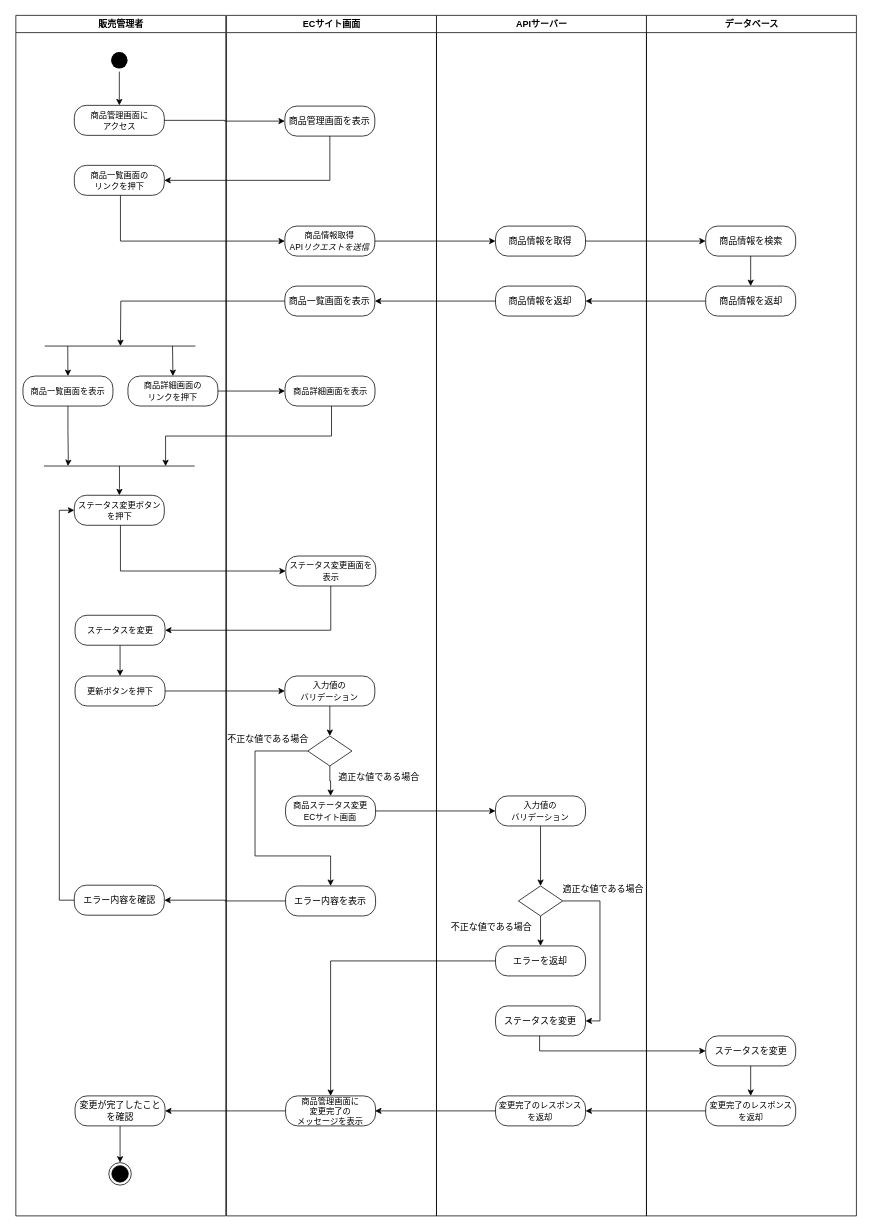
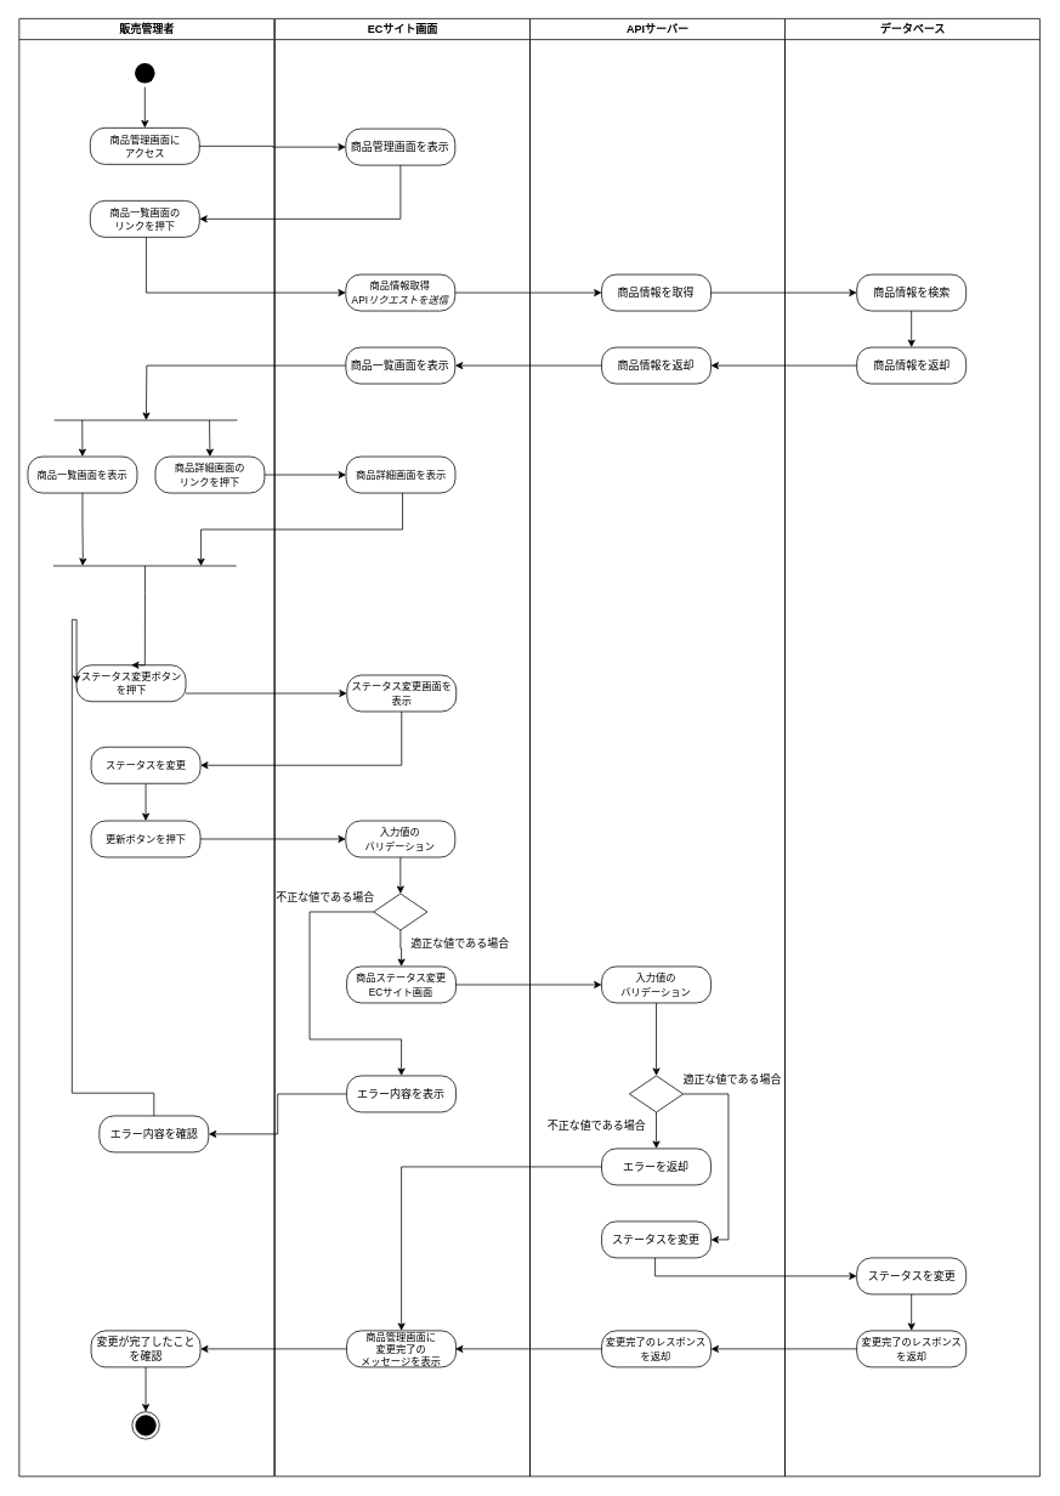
  <mxCell id="0" />
  <mxCell id="1" parent="0" />
  <mxCell id="2" value="販売管理者" style="swimlane;whiteSpace=wrap" vertex="1" parent="1"><mxGeometry x="20.5" y="20" width="280" height="1601" as="geometry" /></mxCell>
  <mxCell id="3" style="edgeStyle=orthogonalEdgeStyle;rounded=0;orthogonalLoop=1;jettySize=auto;html=1;entryX=0.5;entryY=0;entryDx=0;entryDy=0;" edge="1" parent="2" source="4" target="5"><mxGeometry relative="1" as="geometry" /></mxCell>
  <mxCell id="4" value="" style="ellipse;shape=startState;fillColor=#000000;strokeColor=none;" vertex="1" parent="2"><mxGeometry x="123" y="45" width="30" height="30" as="geometry" /></mxCell>
  <mxCell id="5" value="&lt;font style=&quot;font-size: 11px;&quot;&gt;商品管理画面に&lt;/font&gt;&lt;div&gt;&lt;font style=&quot;font-size: 11px;&quot;&gt;アクセス&lt;/font&gt;&lt;/div&gt;" style="rounded=1;whiteSpace=wrap;html=1;arcSize=40;" vertex="1" parent="2"><mxGeometry x="78" y="120" width="120" height="40" as="geometry" /></mxCell>
  <mxCell id="6" value="&lt;span style=&quot;font-size: 11px;&quot;&gt;商品一覧画面の&lt;/span&gt;&lt;div&gt;&lt;span style=&quot;font-size: 11px;&quot;&gt;リンクを押下&lt;/span&gt;&lt;/div&gt;" style="rounded=1;whiteSpace=wrap;html=1;arcSize=40;" vertex="1" parent="2"><mxGeometry x="78" y="200" width="120" height="40" as="geometry" /></mxCell>
- <mxCell id="7" value="&lt;span style=&quot;font-size: 11px;&quot;&gt;ステータス変更ボタンを押下&lt;/span&gt;" style="rounded=1;whiteSpace=wrap;html=1;arcSize=40;" vertex="1" parent="2"><mxGeometry x="78" y="640" width="120" height="40" as="geometry" /></mxCell>
+ <mxCell id="7" value="&lt;span style=&quot;font-size: 11px;&quot;&gt;ステータス変更ボタンを押下&lt;/span&gt;" style="rounded=1;whiteSpace=wrap;html=1;arcSize=40;" vertex="1" parent="2"><mxGeometry x="63" y="710" width="120" height="40" as="geometry" /></mxCell>
  <mxCell id="8" style="edgeStyle=orthogonalEdgeStyle;rounded=0;orthogonalLoop=1;jettySize=auto;html=1;entryX=0;entryY=0.5;entryDx=0;entryDy=0;" edge="1" parent="2" source="9" target="7"><mxGeometry relative="1" as="geometry"><Array as="points"><mxPoint x="58" y="1180" /><mxPoint x="58" y="660" /></Array></mxGeometry></mxCell>
- <mxCell id="9" value="&lt;font style=&quot;font-size: 12px;&quot;&gt;エラー内容を確認&lt;/font&gt;" style="rounded=1;whiteSpace=wrap;html=1;arcSize=40;" vertex="1" parent="2"><mxGeometry x="78" y="1160" width="120" height="40" as="geometry" /></mxCell>
+ <mxCell id="9" value="&lt;font style=&quot;font-size: 12px;&quot;&gt;エラー内容を確認&lt;/font&gt;" style="rounded=1;whiteSpace=wrap;html=1;arcSize=40;" vertex="1" parent="2"><mxGeometry x="88" y="1205" width="120" height="40" as="geometry" /></mxCell>
  <mxCell id="10" style="edgeStyle=orthogonalEdgeStyle;rounded=0;orthogonalLoop=1;jettySize=auto;html=1;entryX=0.5;entryY=0;entryDx=0;entryDy=0;" edge="1" parent="2" source="11" target="12"><mxGeometry relative="1" as="geometry" /></mxCell>
  <mxCell id="11" value="変更が完了したことを確認" style="rounded=1;whiteSpace=wrap;html=1;arcSize=40;" vertex="1" parent="2"><mxGeometry x="79" y="1441" width="120" height="40" as="geometry" /></mxCell>
  <mxCell id="12" value="" style="ellipse;html=1;shape=endState;fillColor=#000000;strokeColor=default;" vertex="1" parent="2"><mxGeometry x="124" y="1530" width="30" height="30" as="geometry" /></mxCell>
  <mxCell id="13" style="edgeStyle=orthogonalEdgeStyle;rounded=0;orthogonalLoop=1;jettySize=auto;html=1;entryX=0.5;entryY=0;entryDx=0;entryDy=0;" edge="1" parent="2" source="14" target="23"><mxGeometry relative="1" as="geometry" /></mxCell>
  <mxCell id="14" value="&lt;span style=&quot;font-size: 11px;&quot;&gt;ステータスを変更&lt;/span&gt;" style="rounded=1;whiteSpace=wrap;html=1;arcSize=40;" vertex="1" parent="2"><mxGeometry x="79" y="800" width="120" height="40" as="geometry" /></mxCell>
  <mxCell id="15" value="" style="line;strokeWidth=1;fillColor=none;align=left;verticalAlign=middle;spacingTop=-1;spacingLeft=3;spacingRight=3;rotatable=0;labelPosition=right;points=[];portConstraint=eastwest;strokeColor=inherit;fontStyle=0" vertex="1" parent="2"><mxGeometry x="38.5" y="437" width="201" height="8" as="geometry" /></mxCell>
  <mxCell id="16" value="&lt;span style=&quot;font-size: 11px;&quot;&gt;商品詳細画面の&lt;/span&gt;&lt;div&gt;&lt;span style=&quot;font-size: 11px;&quot;&gt;リンクを押下&lt;/span&gt;&lt;/div&gt;" style="rounded=1;whiteSpace=wrap;html=1;arcSize=40;" vertex="1" parent="2"><mxGeometry x="149.5" y="481" width="120" height="40" as="geometry" /></mxCell>
  <mxCell id="17" style="edgeStyle=orthogonalEdgeStyle;rounded=0;orthogonalLoop=1;jettySize=auto;html=1;entryX=0.159;entryY=0.498;entryDx=0;entryDy=0;entryPerimeter=0;" edge="1" parent="2" source="18" target="19"><mxGeometry relative="1" as="geometry"><mxPoint x="69.5" y="580" as="targetPoint" /><Array as="points"><mxPoint x="70" y="555" /><mxPoint x="70" y="555" /><mxPoint x="70" y="594" /></Array></mxGeometry></mxCell>
  <mxCell id="18" value="&lt;span style=&quot;font-size: 11px;&quot;&gt;商品一覧画面を表示&lt;/span&gt;" style="rounded=1;whiteSpace=wrap;html=1;arcSize=40;" vertex="1" parent="2"><mxGeometry x="9.5" y="481" width="120" height="40" as="geometry" /></mxCell>
  <mxCell id="19" value="" style="line;strokeWidth=1;fillColor=none;align=left;verticalAlign=middle;spacingTop=-1;spacingLeft=3;spacingRight=3;rotatable=0;labelPosition=right;points=[];portConstraint=eastwest;strokeColor=inherit;fontStyle=0" vertex="1" parent="2"><mxGeometry x="37.5" y="597" width="201" height="8" as="geometry" /></mxCell>
  <mxCell id="20" style="edgeStyle=orthogonalEdgeStyle;rounded=0;orthogonalLoop=1;jettySize=auto;html=1;entryX=0.5;entryY=0;entryDx=0;entryDy=0;exitX=0.501;exitY=0.485;exitDx=0;exitDy=0;exitPerimeter=0;" edge="1" parent="2" source="19" target="7"><mxGeometry relative="1" as="geometry"><mxPoint x="109.5" y="631" as="targetPoint" /><mxPoint x="138.5" y="600" as="sourcePoint" /><Array as="points"><mxPoint x="138" y="631" /><mxPoint x="138" y="631" /></Array></mxGeometry></mxCell>
  <mxCell id="21" value="" style="endArrow=classic;html=1;rounded=0;entryX=0.5;entryY=0;entryDx=0;entryDy=0;exitX=0.153;exitY=0.495;exitDx=0;exitDy=0;exitPerimeter=0;" edge="1" parent="2" source="15" target="18"><mxGeometry width="50" height="50" relative="1" as="geometry"><mxPoint x="69.4" y="448" as="sourcePoint" /><mxPoint x="69.4" y="468" as="targetPoint" /></mxGeometry></mxCell>
  <mxCell id="22" value="" style="endArrow=classic;html=1;rounded=0;entryX=0.5;entryY=0;entryDx=0;entryDy=0;exitX=0.848;exitY=0.5;exitDx=0;exitDy=0;exitPerimeter=0;" edge="1" parent="2" target="16" source="15"><mxGeometry width="50" height="50" relative="1" as="geometry"><mxPoint x="209" y="444" as="sourcePoint" /><mxPoint x="210" y="481" as="targetPoint" /></mxGeometry></mxCell>
  <mxCell id="23" value="&lt;span style=&quot;font-size: 11px;&quot;&gt;更新ボタンを押下&lt;/span&gt;" style="rounded=1;whiteSpace=wrap;html=1;arcSize=40;" vertex="1" parent="2"><mxGeometry x="79" y="881" width="120" height="40" as="geometry" /></mxCell>
  <mxCell id="24" value="ECサイト画面" style="swimlane;whiteSpace=wrap;startSize=23;" vertex="1" parent="1"><mxGeometry x="301.5" y="20" width="280" height="1601" as="geometry" /></mxCell>
  <mxCell id="25" value="商品管理画面を表示" style="rounded=1;whiteSpace=wrap;html=1;arcSize=40;" vertex="1" parent="24"><mxGeometry x="77.75" y="121" width="120" height="40" as="geometry" /></mxCell>
  <mxCell id="26" value="&lt;span style=&quot;font-size: 11px;&quot;&gt;商品情報取得&lt;/span&gt;&lt;div&gt;&lt;span style=&quot;font-size: 11px;&quot;&gt;API&lt;i&gt;リクエストを送信&lt;/i&gt;&lt;/span&gt;&lt;/div&gt;" style="rounded=1;whiteSpace=wrap;html=1;arcSize=40;" vertex="1" parent="24"><mxGeometry x="77.75" y="281" width="120" height="40" as="geometry" /></mxCell>
  <mxCell id="27" value="&lt;font style=&quot;font-size: 12px;&quot;&gt;エラー内容を表示&lt;/font&gt;" style="rounded=1;whiteSpace=wrap;html=1;arcSize=40;" vertex="1" parent="24"><mxGeometry x="78.75" y="1161" width="120" height="40" as="geometry" /></mxCell>
  <mxCell id="28" value="&lt;font style=&quot;font-size: 11px;&quot;&gt;商品管理画面に&lt;/font&gt;&lt;div style=&quot;font-size: 11px;&quot;&gt;&lt;font style=&quot;font-size: 11px;&quot;&gt;変更完了の&lt;/font&gt;&lt;/div&gt;&lt;div style=&quot;font-size: 11px;&quot;&gt;&lt;font style=&quot;font-size: 11px;&quot;&gt;メッセージを表示&lt;/font&gt;&lt;/div&gt;" style="rounded=1;whiteSpace=wrap;html=1;arcSize=40;" vertex="1" parent="24"><mxGeometry x="78.75" y="1441" width="120" height="40" as="geometry" /></mxCell>
  <mxCell id="29" value="&lt;span style=&quot;font-size: 11px;&quot;&gt;ステータス変更画面を表示&lt;/span&gt;" style="rounded=1;whiteSpace=wrap;html=1;arcSize=40;" vertex="1" parent="24"><mxGeometry x="79" y="721" width="120" height="40" as="geometry" /></mxCell>
  <mxCell id="30" value="&lt;span style=&quot;font-size: 11px;&quot;&gt;商品詳細画面を表示&lt;/span&gt;" style="rounded=1;whiteSpace=wrap;html=1;arcSize=40;" vertex="1" parent="24"><mxGeometry x="78" y="481" width="120" height="40" as="geometry" /></mxCell>
  <mxCell id="31" value="&lt;div&gt;&lt;span style=&quot;font-size: 11px;&quot;&gt;商品ステータス変更&lt;/span&gt;&lt;/div&gt;&lt;span style=&quot;font-size: 11px;&quot;&gt;ECサイト画面&lt;/span&gt;" style="rounded=1;whiteSpace=wrap;html=1;arcSize=40;" vertex="1" parent="24"><mxGeometry x="78.75" y="1041" width="120" height="40" as="geometry" /></mxCell>
  <mxCell id="32" style="edgeStyle=orthogonalEdgeStyle;rounded=0;orthogonalLoop=1;jettySize=auto;html=1;entryX=0.5;entryY=0;entryDx=0;entryDy=0;" edge="1" parent="24" source="33" target="36"><mxGeometry relative="1" as="geometry" /></mxCell>
  <mxCell id="33" value="&lt;span style=&quot;font-size: 11px;&quot;&gt;入力値の&lt;/span&gt;&lt;div&gt;&lt;span style=&quot;font-size: 11px;&quot;&gt;バリデーション&lt;/span&gt;&lt;/div&gt;" style="rounded=1;whiteSpace=wrap;html=1;arcSize=40;" vertex="1" parent="24"><mxGeometry x="77.75" y="881" width="120" height="40" as="geometry" /></mxCell>
  <mxCell id="34" style="edgeStyle=orthogonalEdgeStyle;rounded=0;orthogonalLoop=1;jettySize=auto;html=1;entryX=0.5;entryY=0;entryDx=0;entryDy=0;" edge="1" parent="24" source="36" target="31"><mxGeometry relative="1" as="geometry" /></mxCell>
  <mxCell id="35" style="edgeStyle=orthogonalEdgeStyle;rounded=0;orthogonalLoop=1;jettySize=auto;html=1;entryX=0.5;entryY=0;entryDx=0;entryDy=0;" edge="1" parent="24" source="36" target="27"><mxGeometry relative="1" as="geometry"><Array as="points"><mxPoint x="38" y="981" /><mxPoint x="38" y="1121" /><mxPoint x="139" y="1121" /></Array></mxGeometry></mxCell>
  <mxCell id="36" value="" style="rhombus;whiteSpace=wrap;html=1;" vertex="1" parent="24"><mxGeometry x="108.25" y="961" width="59" height="40" as="geometry" /></mxCell>
  <mxCell id="37" value="適正な値である場合" style="text;html=1;align=center;verticalAlign=middle;whiteSpace=wrap;rounded=0;" vertex="1" parent="24"><mxGeometry x="148.5" y="1001" width="110" height="30" as="geometry" /></mxCell>
  <mxCell id="38" value="不正な値である場合" style="text;html=1;align=center;verticalAlign=middle;whiteSpace=wrap;rounded=0;" vertex="1" parent="24"><mxGeometry y="951" width="110" height="30" as="geometry" /></mxCell>
  <mxCell id="39" style="edgeStyle=orthogonalEdgeStyle;rounded=0;orthogonalLoop=1;jettySize=auto;html=1;" edge="1" parent="24" source="40"><mxGeometry relative="1" as="geometry"><mxPoint x="-141.5" y="441" as="targetPoint" /></mxGeometry></mxCell>
  <mxCell id="40" value="&lt;font style=&quot;font-size: 12px;&quot;&gt;商品一覧画面を表示&lt;/font&gt;" style="rounded=1;whiteSpace=wrap;html=1;arcSize=40;" vertex="1" parent="24"><mxGeometry x="77.75" y="361" width="120" height="40" as="geometry" /></mxCell>
  <mxCell id="41" value="APIサーバー" style="swimlane;whiteSpace=wrap;startSize=23;" vertex="1" parent="1"><mxGeometry x="581.5" y="20" width="280" height="1601" as="geometry" /></mxCell>
  <mxCell id="42" style="edgeStyle=orthogonalEdgeStyle;rounded=0;orthogonalLoop=1;jettySize=auto;html=1;entryX=0.5;entryY=0;entryDx=0;entryDy=0;" edge="1" parent="41" source="43" target="46"><mxGeometry relative="1" as="geometry" /></mxCell>
  <mxCell id="43" value="&lt;span style=&quot;font-size: 11px;&quot;&gt;入力値の&lt;/span&gt;&lt;div&gt;&lt;span style=&quot;font-size: 11px;&quot;&gt;バリデーション&lt;/span&gt;&lt;/div&gt;" style="rounded=1;whiteSpace=wrap;html=1;arcSize=40;" vertex="1" parent="41"><mxGeometry x="78.75" y="1041" width="120" height="40" as="geometry" /></mxCell>
  <mxCell id="44" style="edgeStyle=orthogonalEdgeStyle;rounded=0;orthogonalLoop=1;jettySize=auto;html=1;entryX=0.5;entryY=0;entryDx=0;entryDy=0;" edge="1" parent="41" source="46" target="47"><mxGeometry relative="1" as="geometry" /></mxCell>
  <mxCell id="45" style="edgeStyle=orthogonalEdgeStyle;rounded=0;orthogonalLoop=1;jettySize=auto;html=1;entryX=1;entryY=0.5;entryDx=0;entryDy=0;" edge="1" parent="41" source="46" target="48"><mxGeometry relative="1" as="geometry"><Array as="points"><mxPoint x="218" y="1181" /><mxPoint x="218" y="1341" /></Array></mxGeometry></mxCell>
  <mxCell id="46" value="" style="rhombus;whiteSpace=wrap;html=1;" vertex="1" parent="41"><mxGeometry x="109.25" y="1161" width="59" height="40" as="geometry" /></mxCell>
  <mxCell id="47" value="&lt;font style=&quot;font-size: 12px;&quot;&gt;エラーを返却&lt;/font&gt;" style="rounded=1;whiteSpace=wrap;html=1;arcSize=40;" vertex="1" parent="41"><mxGeometry x="78.75" y="1241" width="120" height="40" as="geometry" /></mxCell>
  <mxCell id="48" value="ステータスを変更" style="rounded=1;whiteSpace=wrap;html=1;arcSize=40;" vertex="1" parent="41"><mxGeometry x="78.75" y="1321" width="120" height="40" as="geometry" /></mxCell>
  <mxCell id="49" value="適正な値である場合" style="text;html=1;align=center;verticalAlign=middle;whiteSpace=wrap;rounded=0;" vertex="1" parent="41"><mxGeometry x="167.25" y="1151" width="110" height="30" as="geometry" /></mxCell>
  <mxCell id="50" value="不正な値である場合" style="text;html=1;align=center;verticalAlign=middle;whiteSpace=wrap;rounded=0;" vertex="1" parent="41"><mxGeometry x="18.5" y="1201" width="110" height="30" as="geometry" /></mxCell>
  <mxCell id="51" value="&lt;span style=&quot;font-size: 11px;&quot;&gt;変更完了のレスポンス&lt;/span&gt;&lt;div&gt;&lt;span style=&quot;font-size: 11px;&quot;&gt;を返却&lt;/span&gt;&lt;/div&gt;" style="rounded=1;whiteSpace=wrap;html=1;arcSize=40;" vertex="1" parent="41"><mxGeometry x="78.75" y="1441" width="120" height="40" as="geometry" /></mxCell>
  <mxCell id="52" value="&lt;font style=&quot;font-size: 12px;&quot;&gt;商品情報を取得&lt;/font&gt;" style="rounded=1;whiteSpace=wrap;html=1;arcSize=40;" vertex="1" parent="41"><mxGeometry x="78.75" y="281" width="120" height="40" as="geometry" /></mxCell>
  <mxCell id="53" value="&lt;font style=&quot;font-size: 12px;&quot;&gt;商品情報を返却&lt;/font&gt;" style="rounded=1;whiteSpace=wrap;html=1;arcSize=40;" vertex="1" parent="41"><mxGeometry x="78.75" y="361" width="120" height="40" as="geometry" /></mxCell>
  <mxCell id="54" value="データベース" style="swimlane;whiteSpace=wrap;startSize=23;" vertex="1" parent="1"><mxGeometry x="861.5" y="20" width="280" height="1601" as="geometry" /></mxCell>
  <mxCell id="55" style="edgeStyle=orthogonalEdgeStyle;rounded=0;orthogonalLoop=1;jettySize=auto;html=1;entryX=0.5;entryY=0;entryDx=0;entryDy=0;" edge="1" parent="54" source="56" target="60"><mxGeometry relative="1" as="geometry" /></mxCell>
  <mxCell id="56" value="&lt;font style=&quot;font-size: 12px;&quot;&gt;ステータスを変更&lt;/font&gt;" style="rounded=1;whiteSpace=wrap;html=1;arcSize=40;" vertex="1" parent="54"><mxGeometry x="79" y="1361" width="120" height="40" as="geometry" /></mxCell>
  <mxCell id="57" style="edgeStyle=orthogonalEdgeStyle;rounded=0;orthogonalLoop=1;jettySize=auto;html=1;entryX=0.5;entryY=0;entryDx=0;entryDy=0;" edge="1" parent="54" source="58" target="59"><mxGeometry relative="1" as="geometry" /></mxCell>
  <mxCell id="58" value="&lt;font style=&quot;font-size: 12px;&quot;&gt;商品情報を検索&lt;/font&gt;" style="rounded=1;whiteSpace=wrap;html=1;arcSize=40;" vertex="1" parent="54"><mxGeometry x="79" y="281" width="120" height="40" as="geometry" /></mxCell>
  <mxCell id="59" value="&lt;font style=&quot;font-size: 12px;&quot;&gt;商品情報を返却&lt;/font&gt;" style="rounded=1;whiteSpace=wrap;html=1;arcSize=40;" vertex="1" parent="54"><mxGeometry x="79" y="361" width="120" height="40" as="geometry" /></mxCell>
  <mxCell id="60" value="&lt;span style=&quot;font-size: 11px;&quot;&gt;変更完了のレスポンス&lt;/span&gt;&lt;div&gt;&lt;span style=&quot;font-size: 11px;&quot;&gt;を返却&lt;/span&gt;&lt;/div&gt;" style="rounded=1;whiteSpace=wrap;html=1;arcSize=40;" vertex="1" parent="54"><mxGeometry x="79" y="1441" width="120" height="40" as="geometry" /></mxCell>
  <mxCell id="61" style="edgeStyle=orthogonalEdgeStyle;rounded=0;orthogonalLoop=1;jettySize=auto;html=1;entryX=0;entryY=0.5;entryDx=0;entryDy=0;" edge="1" parent="1" source="5" target="25"><mxGeometry relative="1" as="geometry" /></mxCell>
  <mxCell id="62" style="edgeStyle=orthogonalEdgeStyle;rounded=0;orthogonalLoop=1;jettySize=auto;html=1;entryX=0;entryY=0.5;entryDx=0;entryDy=0;" edge="1" parent="1" source="6" target="26"><mxGeometry relative="1" as="geometry"><Array as="points"><mxPoint x="160" y="321" /></Array></mxGeometry></mxCell>
  <mxCell id="63" style="edgeStyle=orthogonalEdgeStyle;rounded=0;orthogonalLoop=1;jettySize=auto;html=1;entryX=1;entryY=0.5;entryDx=0;entryDy=0;" edge="1" parent="1" source="27" target="9"><mxGeometry relative="1" as="geometry" /></mxCell>
  <mxCell id="64" style="edgeStyle=orthogonalEdgeStyle;rounded=0;orthogonalLoop=1;jettySize=auto;html=1;" edge="1" parent="1" source="47" target="28"><mxGeometry relative="1" as="geometry" /></mxCell>
  <mxCell id="65" style="edgeStyle=orthogonalEdgeStyle;rounded=0;orthogonalLoop=1;jettySize=auto;html=1;entryX=0;entryY=0.5;entryDx=0;entryDy=0;" edge="1" parent="1" source="48" target="56"><mxGeometry relative="1" as="geometry"><Array as="points"><mxPoint x="719" y="1401" /></Array></mxGeometry></mxCell>
  <mxCell id="66" style="edgeStyle=orthogonalEdgeStyle;rounded=0;orthogonalLoop=1;jettySize=auto;html=1;entryX=1;entryY=0.5;entryDx=0;entryDy=0;" edge="1" parent="1" source="51"><mxGeometry relative="1" as="geometry"><mxPoint x="499.5" y="1481" as="targetPoint" /></mxGeometry></mxCell>
  <mxCell id="67" style="edgeStyle=orthogonalEdgeStyle;rounded=0;orthogonalLoop=1;jettySize=auto;html=1;entryX=1;entryY=0.5;entryDx=0;entryDy=0;" edge="1" parent="1" source="28" target="11"><mxGeometry relative="1" as="geometry" /></mxCell>
  <mxCell id="68" style="edgeStyle=orthogonalEdgeStyle;rounded=0;orthogonalLoop=1;jettySize=auto;html=1;entryX=0;entryY=0.5;entryDx=0;entryDy=0;" edge="1" parent="1" source="7" target="29"><mxGeometry relative="1" as="geometry"><Array as="points"><mxPoint x="160" y="761" /></Array></mxGeometry></mxCell>
  <mxCell id="69" style="edgeStyle=orthogonalEdgeStyle;rounded=0;orthogonalLoop=1;jettySize=auto;html=1;entryX=0;entryY=0.5;entryDx=0;entryDy=0;" edge="1" parent="1" source="16" target="30"><mxGeometry relative="1" as="geometry" /></mxCell>
  <mxCell id="70" style="edgeStyle=orthogonalEdgeStyle;rounded=0;orthogonalLoop=1;jettySize=auto;html=1;entryX=0.807;entryY=0.525;entryDx=0;entryDy=0;entryPerimeter=0;" edge="1" parent="1" source="30" target="19"><mxGeometry relative="1" as="geometry"><mxPoint x="220" y="601" as="targetPoint" /><Array as="points"><mxPoint x="441.5" y="581" /><mxPoint x="220.5" y="581" /></Array></mxGeometry></mxCell>
  <mxCell id="71" style="edgeStyle=orthogonalEdgeStyle;rounded=0;orthogonalLoop=1;jettySize=auto;html=1;entryX=1;entryY=0.5;entryDx=0;entryDy=0;" edge="1" parent="1" source="25" target="6"><mxGeometry relative="1" as="geometry"><Array as="points"><mxPoint x="439" y="240" /></Array></mxGeometry></mxCell>
  <mxCell id="72" style="edgeStyle=orthogonalEdgeStyle;rounded=0;orthogonalLoop=1;jettySize=auto;html=1;entryX=0;entryY=0.5;entryDx=0;entryDy=0;" edge="1" parent="1" source="31" target="43"><mxGeometry relative="1" as="geometry" /></mxCell>
  <mxCell id="73" style="edgeStyle=orthogonalEdgeStyle;rounded=0;orthogonalLoop=1;jettySize=auto;html=1;entryX=0;entryY=0.5;entryDx=0;entryDy=0;" edge="1" parent="1" source="23" target="33"><mxGeometry relative="1" as="geometry" /></mxCell>
  <mxCell id="74" style="edgeStyle=orthogonalEdgeStyle;rounded=0;orthogonalLoop=1;jettySize=auto;html=1;entryX=1;entryY=0.5;entryDx=0;entryDy=0;" edge="1" parent="1" source="29" target="14"><mxGeometry relative="1" as="geometry"><Array as="points"><mxPoint x="441" y="840" /></Array></mxGeometry></mxCell>
  <mxCell id="75" style="edgeStyle=orthogonalEdgeStyle;rounded=0;orthogonalLoop=1;jettySize=auto;html=1;entryX=0;entryY=0.5;entryDx=0;entryDy=0;" edge="1" parent="1" source="26" target="52"><mxGeometry relative="1" as="geometry" /></mxCell>
  <mxCell id="76" style="edgeStyle=orthogonalEdgeStyle;rounded=0;orthogonalLoop=1;jettySize=auto;html=1;entryX=0;entryY=0.5;entryDx=0;entryDy=0;" edge="1" parent="1" source="52" target="58"><mxGeometry relative="1" as="geometry" /></mxCell>
  <mxCell id="77" style="edgeStyle=orthogonalEdgeStyle;rounded=0;orthogonalLoop=1;jettySize=auto;html=1;entryX=1;entryY=0.5;entryDx=0;entryDy=0;" edge="1" parent="1" source="59" target="53"><mxGeometry relative="1" as="geometry" /></mxCell>
  <mxCell id="78" style="edgeStyle=orthogonalEdgeStyle;rounded=0;orthogonalLoop=1;jettySize=auto;html=1;entryX=1;entryY=0.5;entryDx=0;entryDy=0;" edge="1" parent="1" source="53" target="40"><mxGeometry relative="1" as="geometry" /></mxCell>
  <mxCell id="79" style="edgeStyle=orthogonalEdgeStyle;rounded=0;orthogonalLoop=1;jettySize=auto;html=1;entryX=1;entryY=0.5;entryDx=0;entryDy=0;" edge="1" parent="1" source="60" target="51"><mxGeometry relative="1" as="geometry" /></mxCell>
